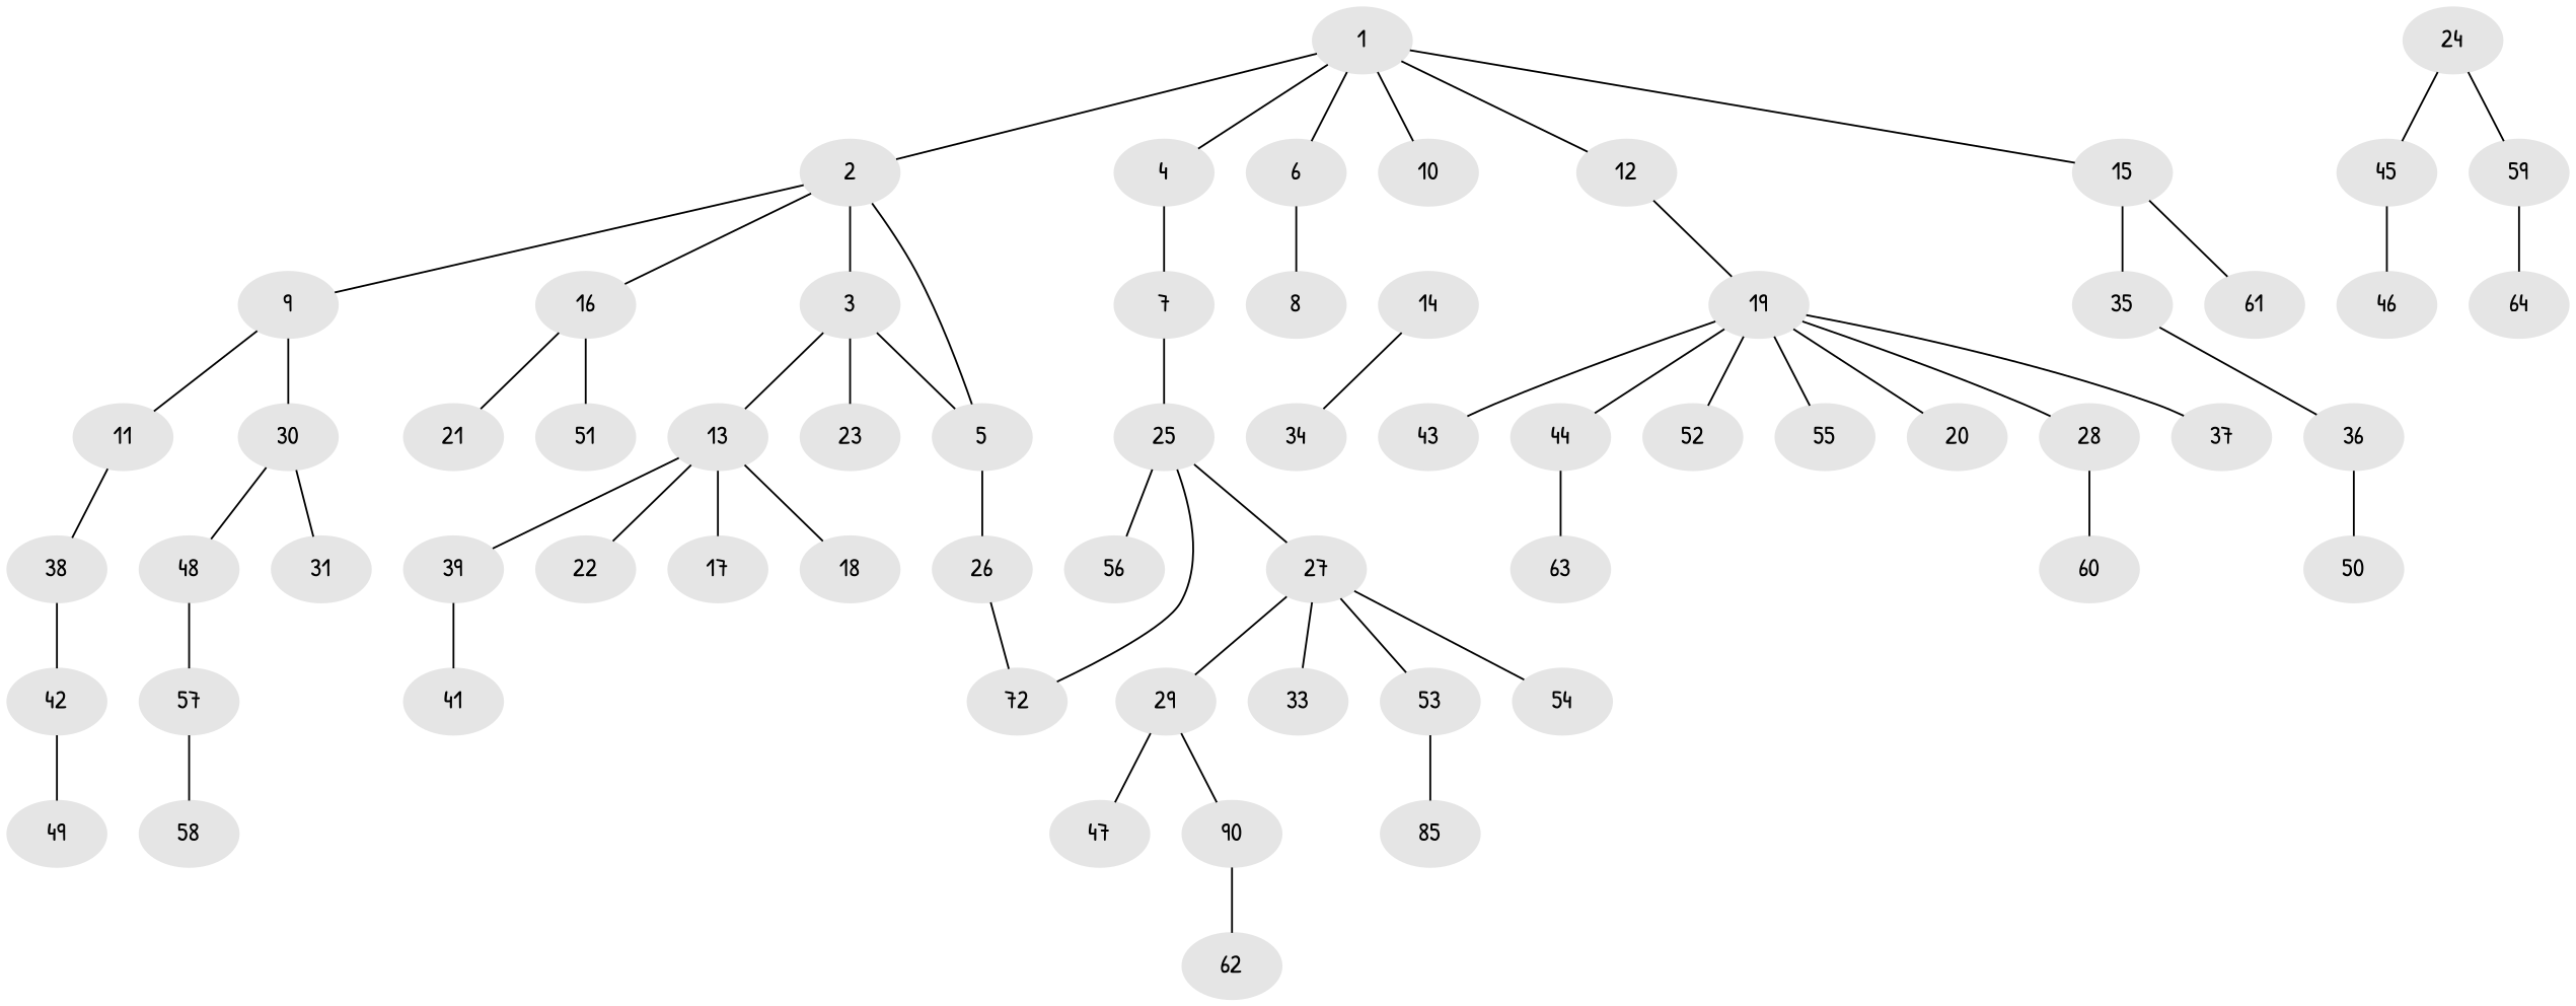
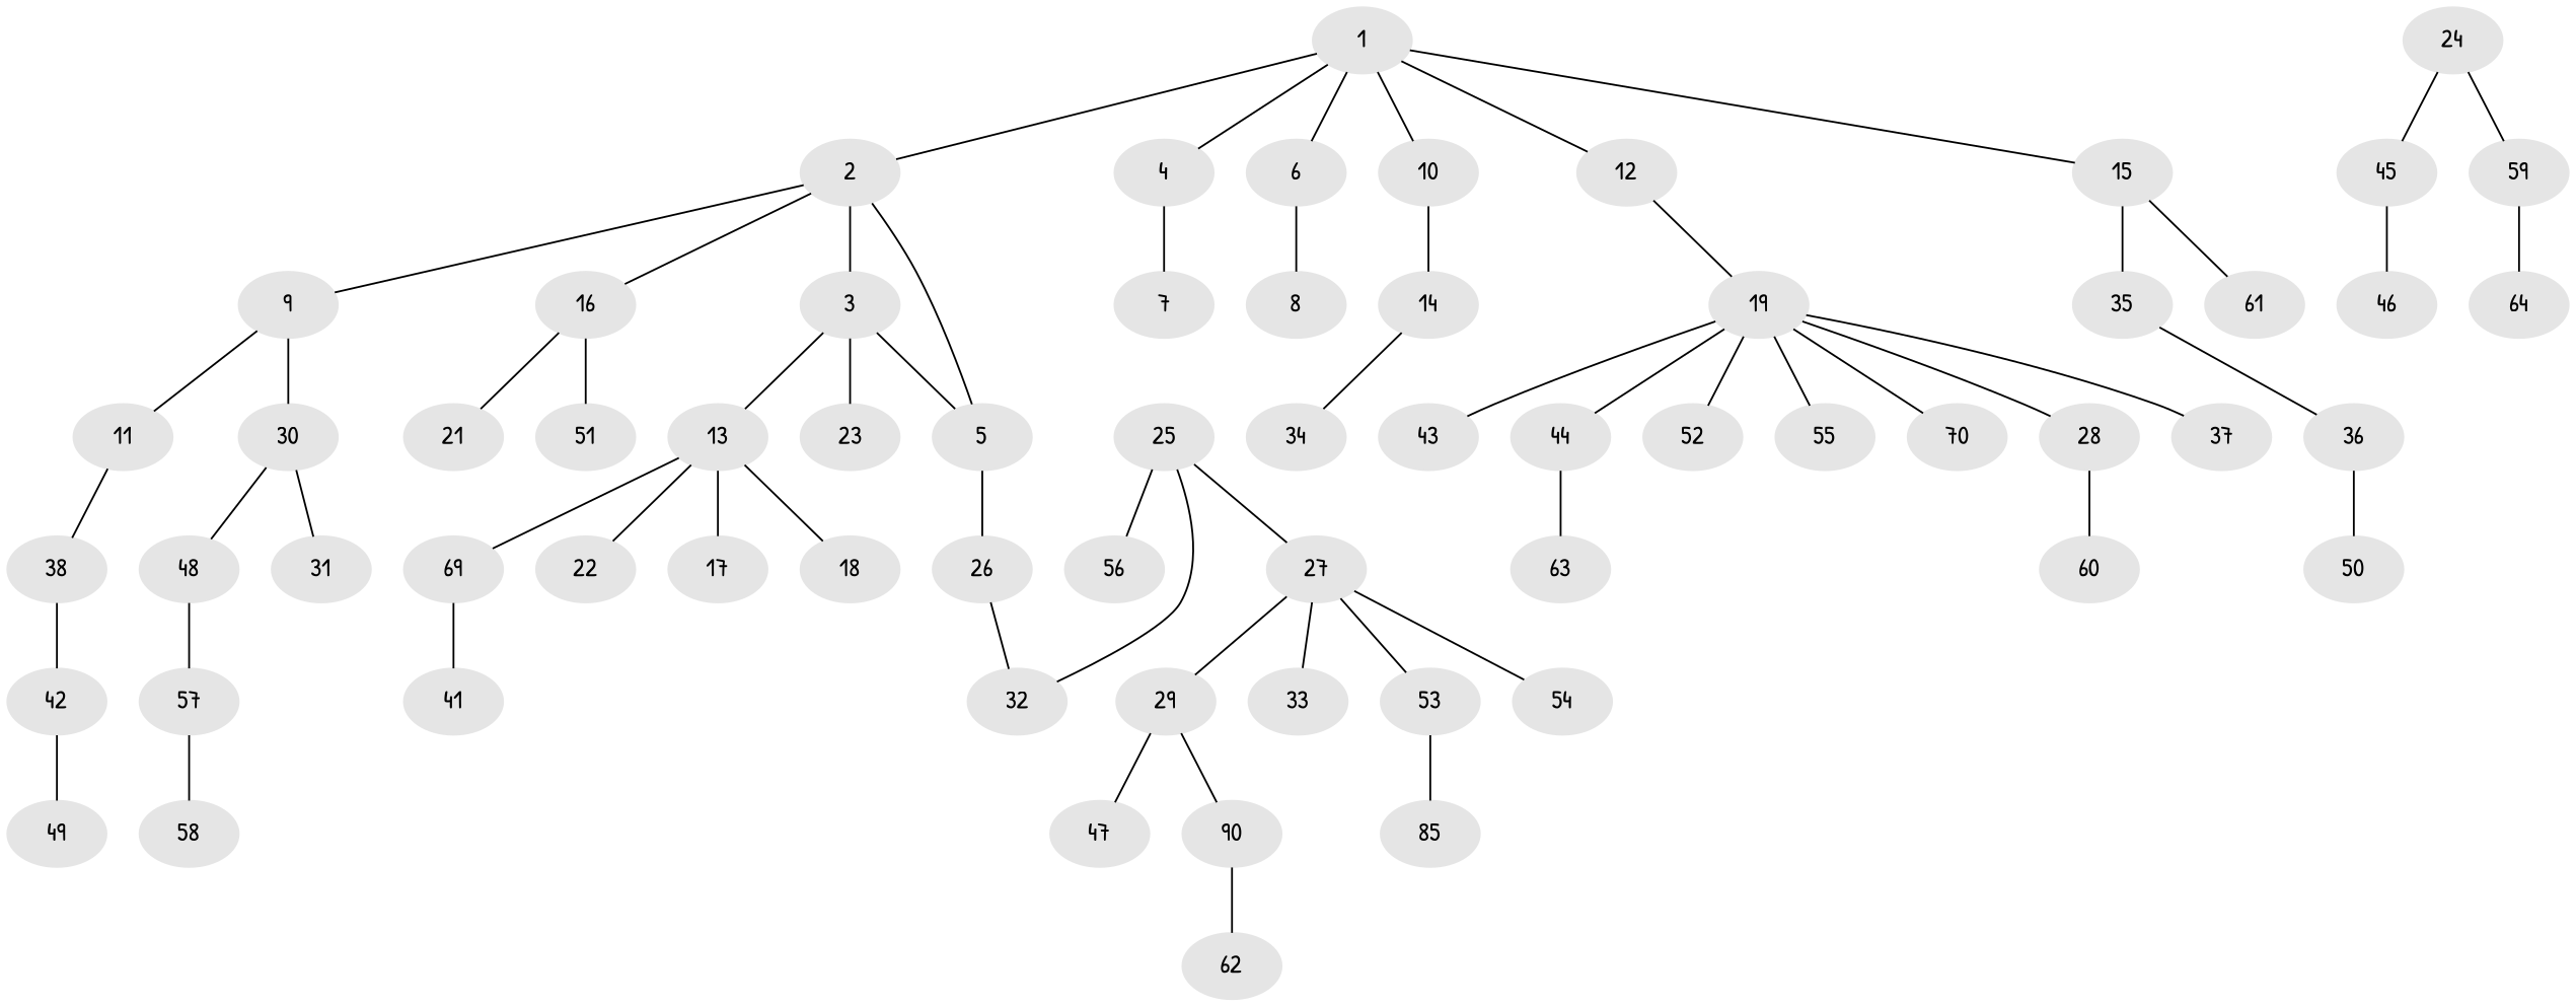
  graph {
    fontname="Patrick Hand"
    node [color=gray90 fontname="Patrick Hand" style=filled]
    edge [fontname="Patrick Hand"]
    1
    2
    4
    6
    10
    12
    15
    3
    5
    9
    16
    7
    8
    14
    19
    35
    61
    13
    23
    26
    11
    30
    21
    51
    17
    18
    22
-   39
+   39 [label=69]
    24
    45
    59
    25
-   32 [label=72]
+   32
    27
    56
    38
    31
    48
    34
    42
-   20
+   20 [label=70]
    28
    37
    43
    44
    52
    55
    41
    36
    60
    63
    46
    64
    29
    33
    53
    54
    n58 [label=90]
    47
    n60 [label=85]
    62
    57
    50
    49
    58
    1 -- 2
    1 -- 4
    1 -- 6
    1 -- 10
    1 -- 12
    1 -- 15
    2 -- 3
    2 -- 5
    2 -- 9
    2 -- 16
    4 -- 7
    6 -- 8
+   10 -- 14
    12 -- 19
    15 -- 35
    15 -- 61
    3 -- 5
    3 -- 13
    3 -- 23
    5 -- 26
    9 -- 11
    9 -- 30
    16 -- 21
    16 -- 51
-   7 -- 25
    14 -- 34
    19 -- 20
    19 -- 28
    19 -- 37
    19 -- 43
    19 -- 44
    19 -- 52
    19 -- 55
    35 -- 36
    13 -- 17
    13 -- 18
    13 -- 22
    13 -- 39
    26 -- 32
    11 -- 38
    30 -- 31
    30 -- 48
    39 -- 41
    24 -- 45
    24 -- 59
    45 -- 46
    59 -- 64
    25 -- 32
    25 -- 27
    25 -- 56
    27 -- 29
    27 -- 33
    27 -- 53
    27 -- 54
    38 -- 42
    48 -- 57
    42 -- 49
    28 -- 60
    44 -- 63
    36 -- 50
    29 -- n58
    29 -- 47
    53 -- n60
    n58 -- 62
    57 -- 58
  }
